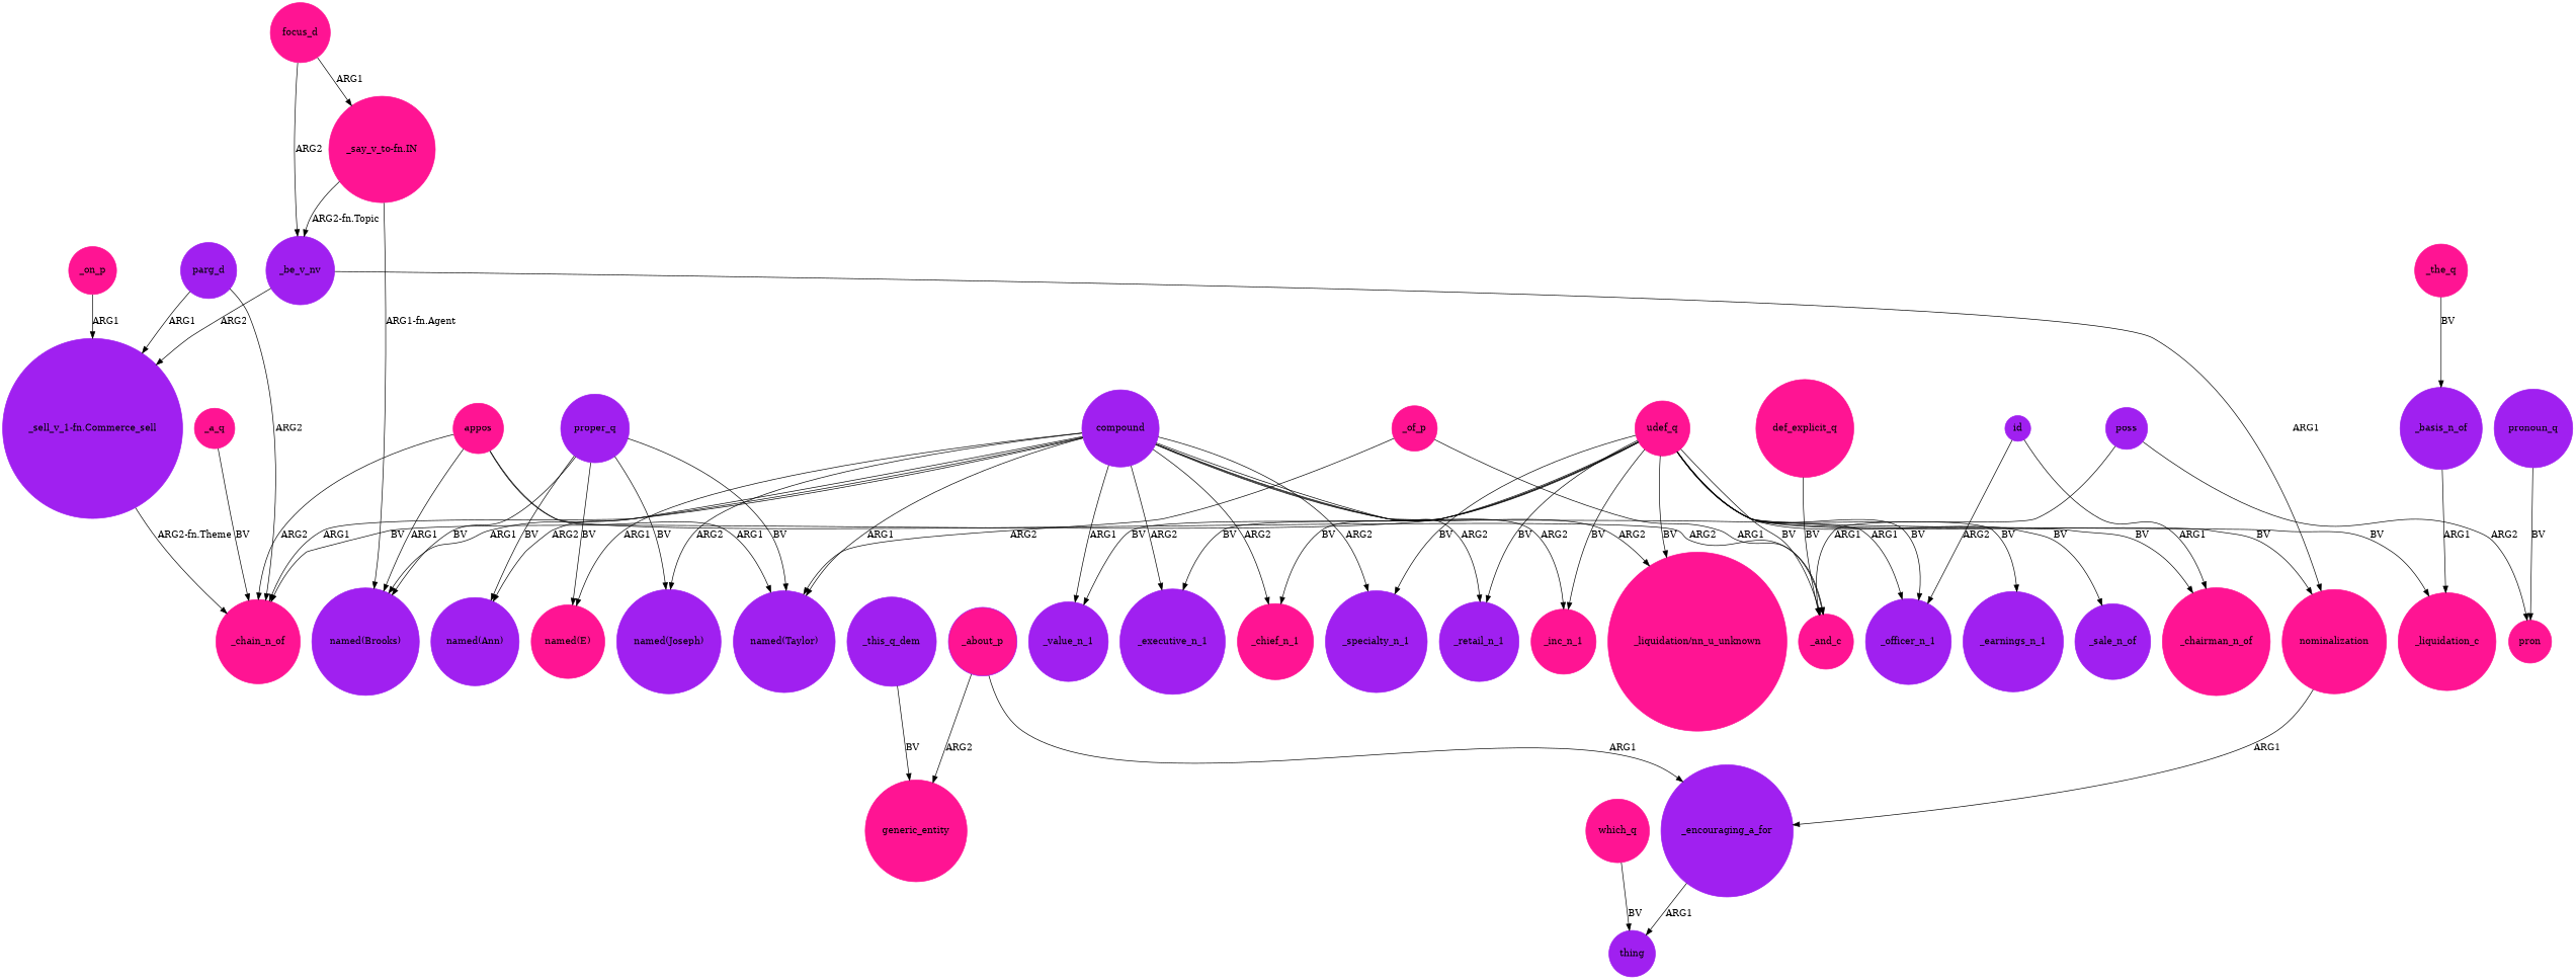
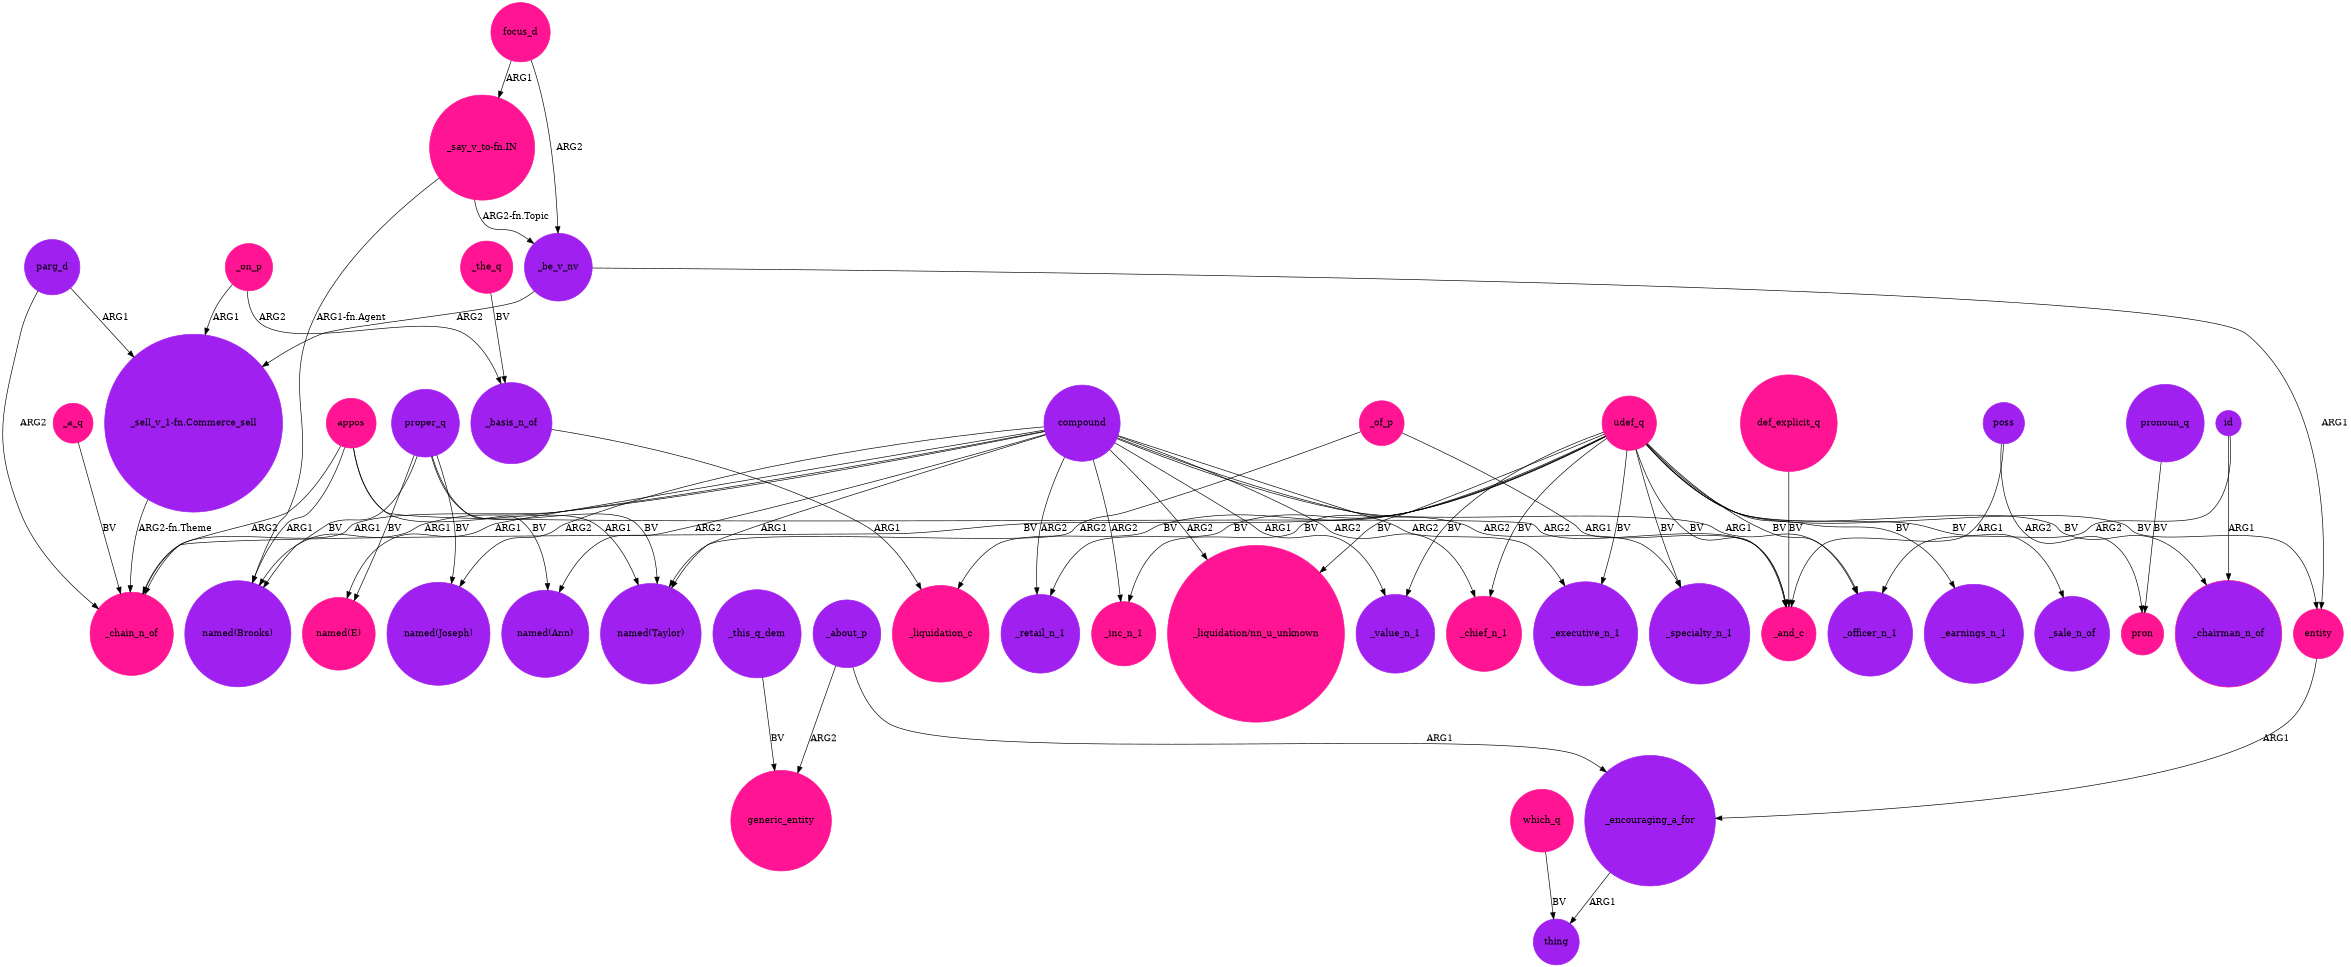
  digraph {
    node [color=purple shape=circle style=filled]
    udef_q [color=deeppink]
    _specialty_n_1
    "_liquidation/nn_u_unknown" [color=deeppink]
    _inc_n_1 [color=deeppink]
    _and_c [color=deeppink]
    _executive_n_1
    n7 [color=deeppink label=_liquidation_c]
    _chain_n_of [color=deeppink]
    _retail_n_1
    _earnings_n_1
-   _chairman_n_of [color=deeppink]
+   _chairman_n_of [color=deeppink fillcolor=purple]
    _chief_n_1 [color=deeppink]
    _officer_n_1
-   nominalization [color=deeppink]
+   nominalization [color=deeppink label=entity]
    _sale_n_of
    _value_n_1
    _encouraging_a_for
    compound
    "named(Brooks)"
    "named(Ann)"
    "named(Taylor)"
    "named(E)" [color=deeppink]
    "named(Joseph)"
    poss
    pron [color=deeppink]
    _basis_n_of
    _a_q [color=deeppink]
    def_explicit_q [color=deeppink]
    generic_entity [color=deeppink]
-   _about_p [fillcolor=deeppink]
+   _about_p
    thing
    parg_d
    "_sell_v_1-fn.Commerce_sell"
    proper_q
    pronoun_q
    _this_q_dem
    appos [color=deeppink]
    id
    _be_v_nv
    focus_d [color=deeppink]
    "_say_v_to-fn.IN" [color=deeppink]
    which_q [color=deeppink]
    _of_p [color=deeppink]
    _on_p [color=deeppink]
    _the_q [color=deeppink]
    udef_q -> _specialty_n_1 [label=BV]
    udef_q -> "_liquidation/nn_u_unknown" [label=BV]
    udef_q -> _inc_n_1 [label=BV]
    udef_q -> _and_c [label=BV]
    udef_q -> _executive_n_1 [label=BV]
    udef_q -> n7 [label=BV]
    udef_q -> _chain_n_of [label=BV]
    udef_q -> _retail_n_1 [label=BV]
    udef_q -> _earnings_n_1 [label=BV]
    udef_q -> _chairman_n_of [label=BV]
    udef_q -> _chief_n_1 [label=BV]
    udef_q -> _officer_n_1 [label=BV]
    udef_q -> nominalization [label=BV]
    udef_q -> _sale_n_of [label=BV]
    udef_q -> _value_n_1 [label=BV]
    nominalization -> _encouraging_a_for [label=ARG1]
    _encouraging_a_for -> thing [label=ARG1]
    compound -> _specialty_n_1 [label=ARG2]
    compound -> "_liquidation/nn_u_unknown" [label=ARG2]
    compound -> _inc_n_1 [label=ARG2]
    compound -> _executive_n_1 [label=ARG2]
    compound -> _chain_n_of [label=ARG1]
    compound -> _retail_n_1 [label=ARG2]
    compound -> _chief_n_1 [label=ARG2]
    compound -> _officer_n_1 [label=ARG1]
    compound -> _value_n_1 [label=ARG1]
    compound -> "named(Brooks)" [label=ARG1]
    compound -> "named(Ann)" [label=ARG2]
    compound -> "named(Taylor)" [label=ARG1]
    compound -> "named(E)" [label=ARG1]
    compound -> "named(Joseph)" [label=ARG2]
    poss -> _and_c [label=ARG1]
    poss -> pron [label=ARG2]
    _basis_n_of -> n7 [label=ARG1]
    _a_q -> _chain_n_of [label=BV]
    def_explicit_q -> _and_c [label=BV]
    _about_p -> _encouraging_a_for [label=ARG1]
    _about_p -> generic_entity [label=ARG2]
    parg_d -> _chain_n_of [label=ARG2]
    parg_d -> "_sell_v_1-fn.Commerce_sell" [label=ARG1]
    "_sell_v_1-fn.Commerce_sell" -> _chain_n_of [label="ARG2-fn.Theme"]
    proper_q -> "named(Brooks)" [label=BV]
    proper_q -> "named(Ann)" [label=BV]
    proper_q -> "named(Taylor)" [label=BV]
    proper_q -> "named(E)" [label=BV]
    proper_q -> "named(Joseph)" [label=BV]
    pronoun_q -> pron [label=BV]
    _this_q_dem -> generic_entity [label=BV]
    appos -> _and_c [label=ARG2]
    appos -> _chain_n_of [label=ARG2]
    appos -> "named(Brooks)" [label=ARG1]
    appos -> "named(Taylor)" [label=ARG1]
    id -> _chairman_n_of [label=ARG1]
    id -> _officer_n_1 [label=ARG2]
    _be_v_nv -> nominalization [label=ARG1]
    _be_v_nv -> "_sell_v_1-fn.Commerce_sell" [label=ARG2]
    focus_d -> _be_v_nv [label=ARG2]
    focus_d -> "_say_v_to-fn.IN" [label=ARG1]
    "_say_v_to-fn.IN" -> "named(Brooks)" [label="ARG1-fn.Agent"]
    "_say_v_to-fn.IN" -> _be_v_nv [label="ARG2-fn.Topic"]
    which_q -> thing [label=BV]
    _of_p -> _and_c [label=ARG1]
    _of_p -> "named(Taylor)" [label=ARG2]
+   _on_p -> _basis_n_of [label=ARG2]
    _on_p -> "_sell_v_1-fn.Commerce_sell" [label=ARG1]
    _the_q -> _basis_n_of [label=BV]
  }
